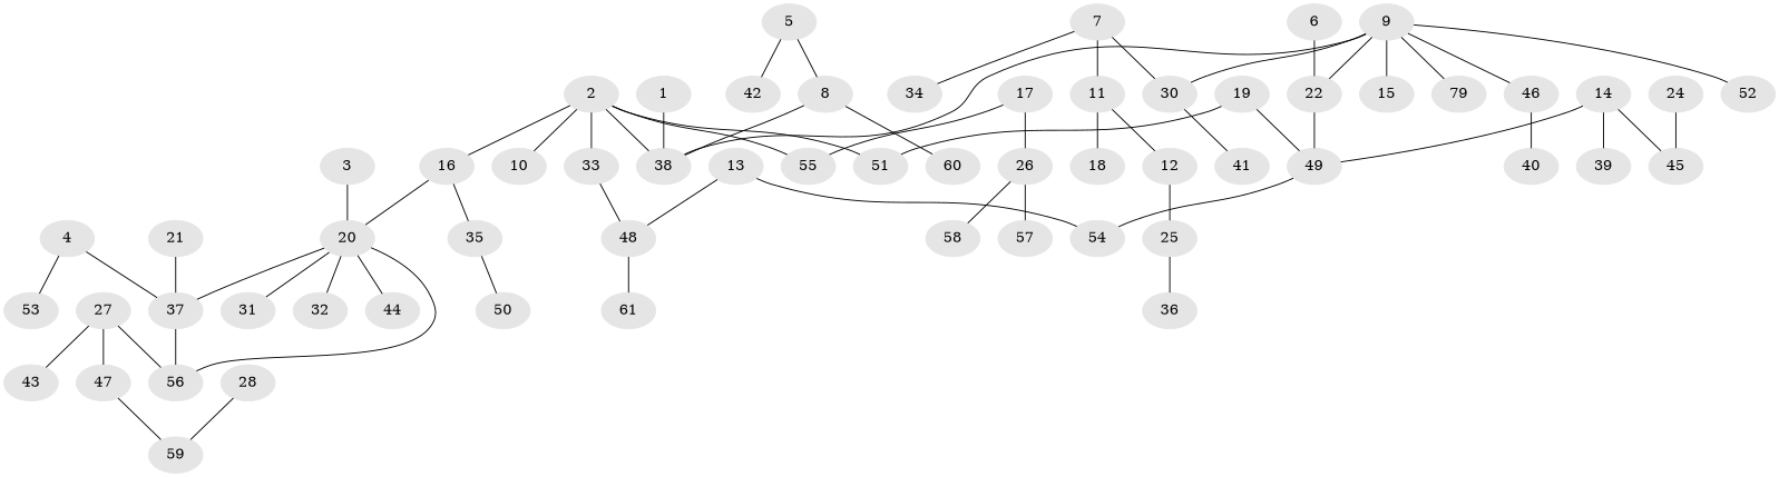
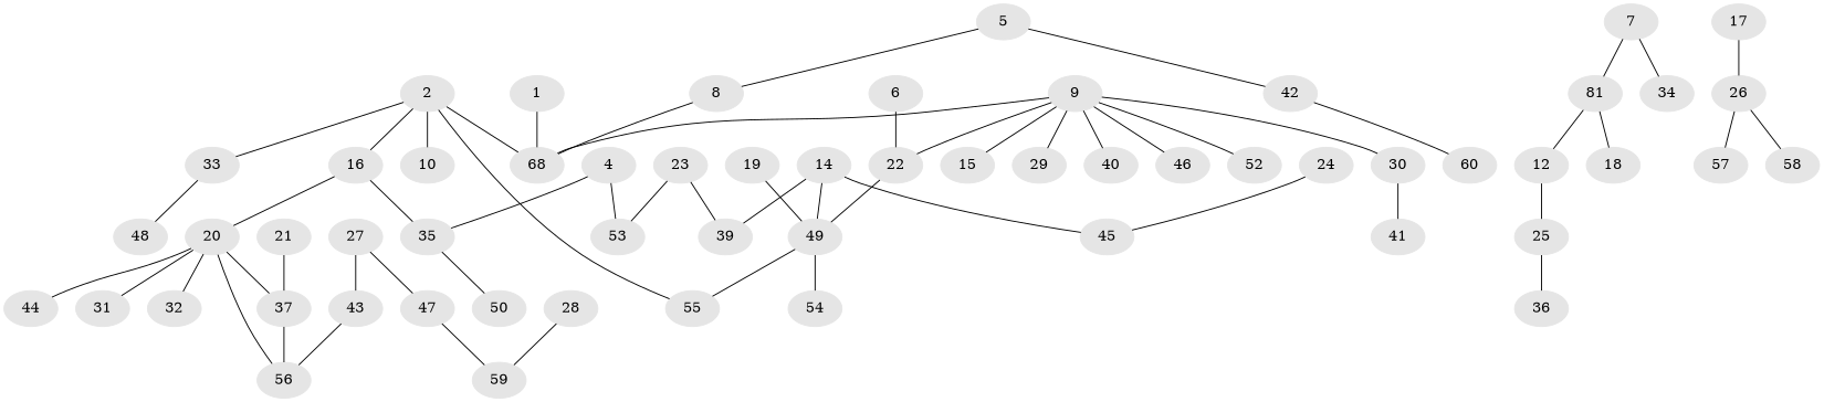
  graph {
    node [color=gray90 style=filled]
    edge [weight=1.0]
    1
-   38
+   38 [label=68]
    2
    10
    16
    33
-   51
    55
    20
    35
    48
-   3
    56
    31
    32
    37
    44
    4
    53
    50
    5
    8
    42
    60
    6
    22
    49
    7
-   11
+   11 [label=81]
    30
    34
    12
    18
    41
    9
    15
-   29 [label=79]
+   29
    40
    46
    52
    25
    36
-   13
    54
-   61
    14
    39
    45
    17
    26
    57
    58
    19
    21
+   23
    24
    27
    43
    47
    59
    28
    1 -- 38
    2 -- 38
    2 -- 10
    2 -- 16
    2 -- 33
-   2 -- 51
    2 -- 55
    16 -- 20
    16 -- 35
    33 -- 48
    20 -- 56
    20 -- 31
    20 -- 32
    20 -- 37
    20 -- 44
    35 -- 50
-   48 -- 61
-   3 -- 20
    37 -- 56
-   4 -- 37
+   4 -- 35
    4 -- 53
    5 -- 8
    5 -- 42
    8 -- 38
-   8 -- 60
+   42 -- 60
    6 -- 22
    22 -- 49
    49 -- 54
    7 -- 11
-   7 -- 30
    7 -- 34
    11 -- 12
    11 -- 18
    30 -- 41
    12 -- 25
    9 -- 38
    9 -- 22
    9 -- 30
    9 -- 15
    9 -- 29
-   46 -- 40
+   9 -- 40
    9 -- 46
    9 -- 52
    25 -- 36
-   13 -- 48
-   13 -- 54
    14 -- 49
    14 -- 39
    14 -- 45
-   17 -- 55
+   49 -- 55
    17 -- 26
    26 -- 57
    26 -- 58
-   19 -- 51
    19 -- 49
    21 -- 37
+   23 -- 53
+   23 -- 39
    24 -- 45
    27 -- 43
    27 -- 47
-   27 -- 56
+   43 -- 56
    47 -- 59
    28 -- 59
  }
